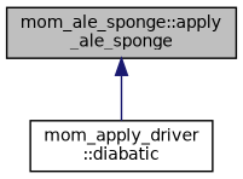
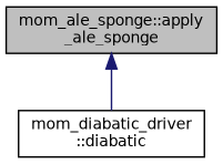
  digraph {
    rankdir=TB
    fontname="DejaVu Sans"
    node [color=black fontname="DejaVu Sans" fontsize=10 shape=record style=filled]
    n1 [fillcolor=grey75 fontcolor=black height=0.2 label="mom_ale_sponge::apply\l_ale_sponge" width=0.4]
-   n2 [fillcolor=white height=0.2 label="mom_apply_driver\l::diabatic" width=0.4]
+   n2 [fillcolor=white height=0.2 label="mom_diabatic_driver\l::diabatic" width=0.4]
    n1 -> n2 [color=midnightblue dir=back fontname="DejaVu Sans" fontsize=10 labelfontname=Helvetica labelfontsize=10 style=solid]
  }
